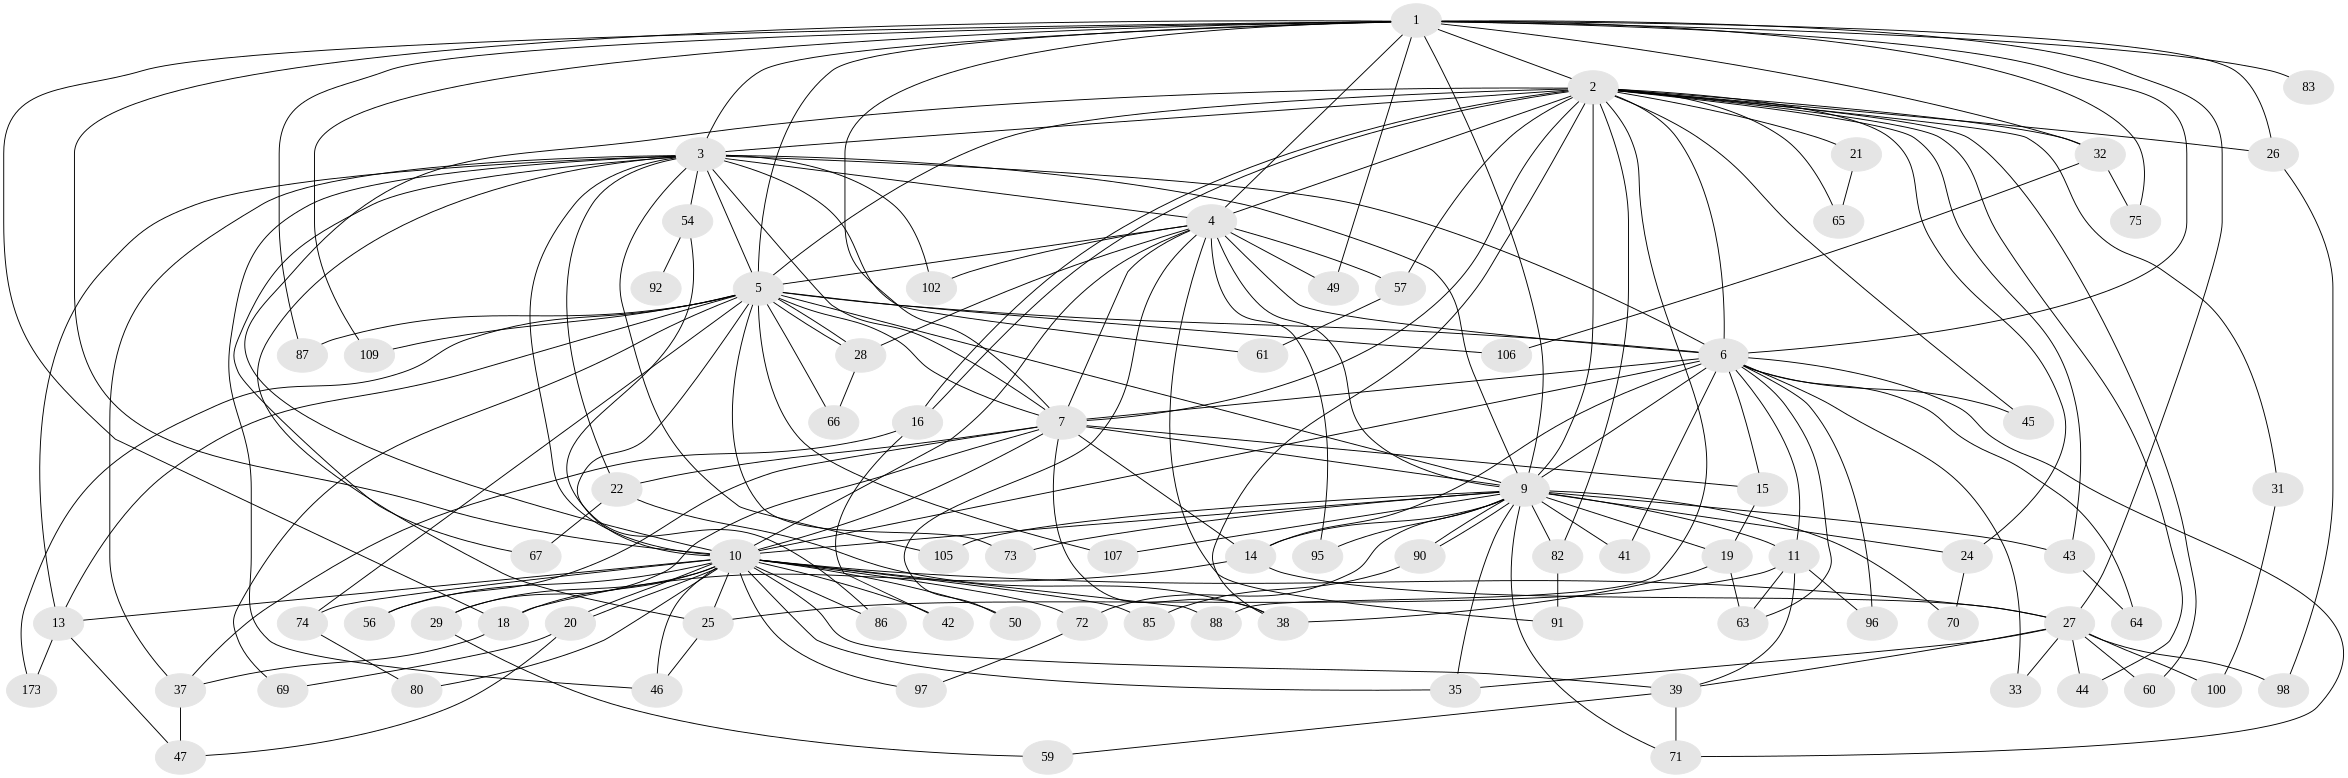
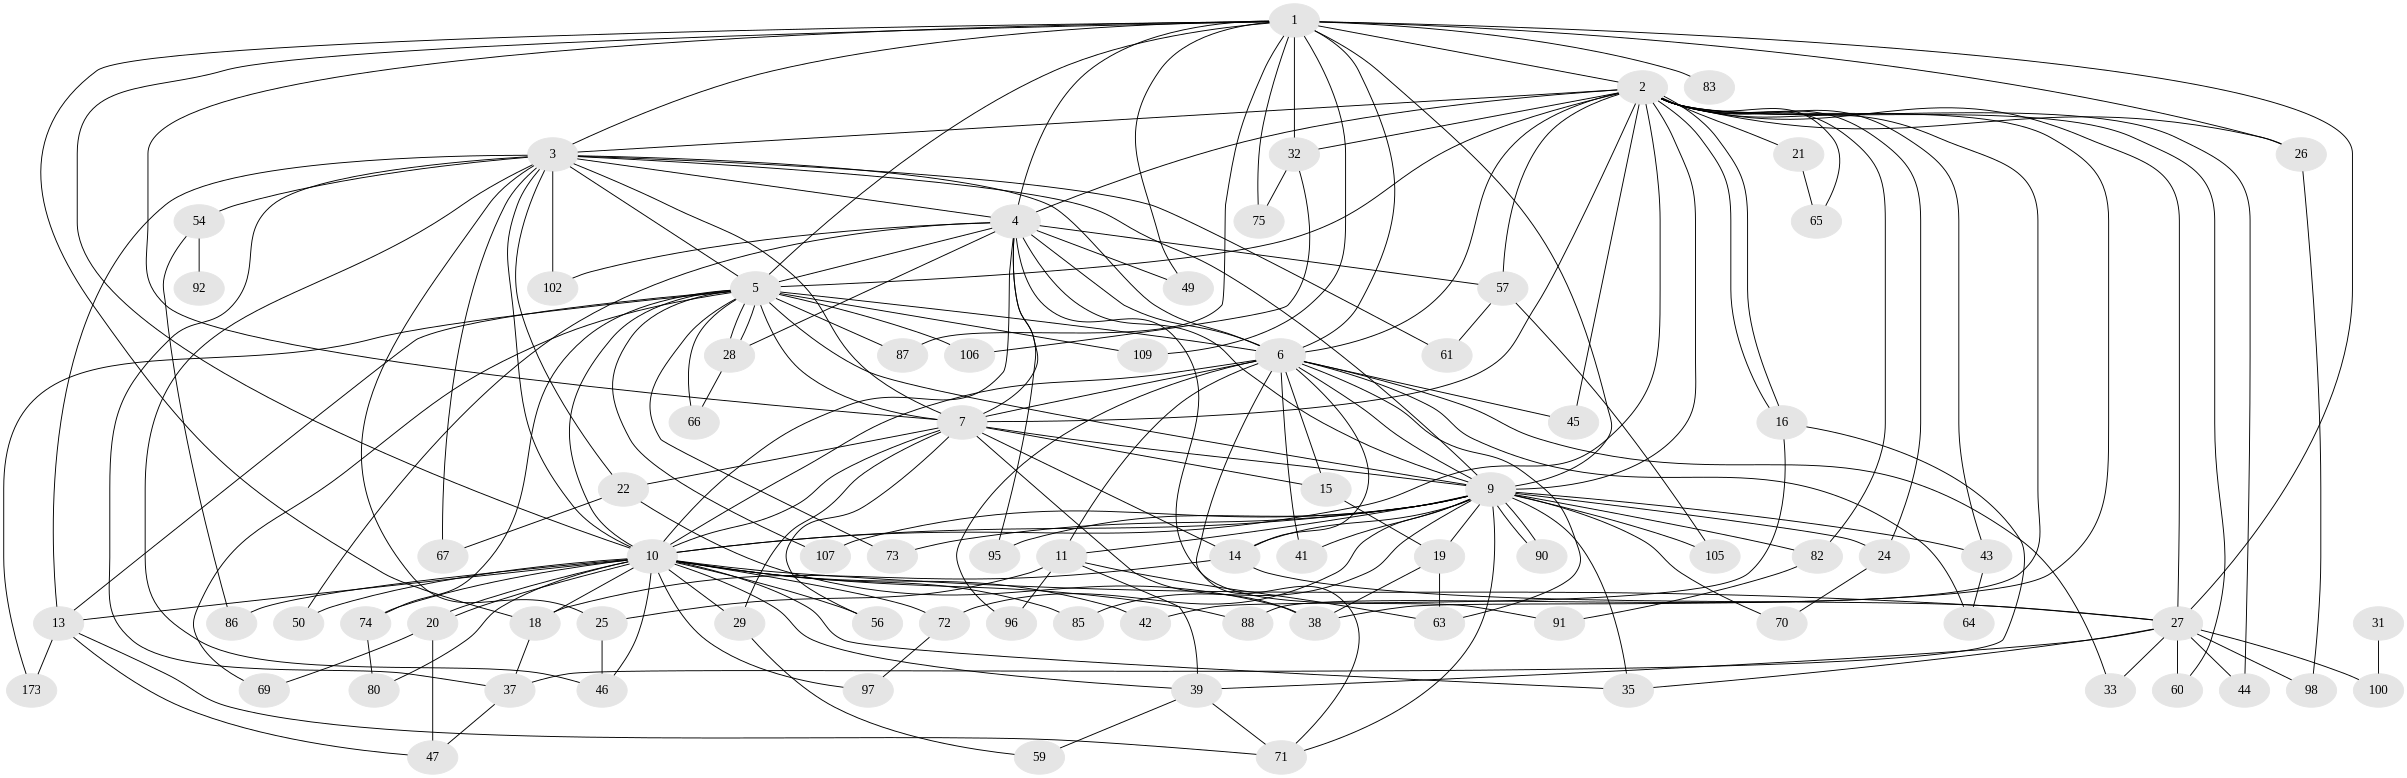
  graph {
    fontname="Liberation Serif"
    node [color=gray90 fontname="Liberation Serif" style=filled]
    edge [fontname="Liberation Serif"]
    1 [super="+93"]
    2 [super="+8"]
    3 [super="+89"]
    4 [super="+52"]
    5 [super="+68"]
    6 [super="+23"]
    7 [super="+110"]
    9 [super="+17"]
    10 [super="+12"]
    18 [super="+108"]
    26
    27 [super="+30"]
    32 [super="+34"]
    49
    75
    83
    87
    109
    16
    21 [super="+81"]
    24
    31
    38
    43
    44
    45
    57
    60
    65
    82
    88
    61
    13 [super="+78"]
    22 [super="+58"]
    25 [super="+51"]
    37 [super="+40"]
    46
    54
    67
    102
    105
    28 [super="+36"]
    50
    91
    95
    66
    73
    74
    n49 [label=69]
    n50 [label=173]
    106
    107
    11
    14 [super="+55"]
    15
    33
    41
    63 [super="+104"]
    64
    71 [super="+76"]
    96
    29
    56
    19 [super="+77"]
    35 [super="+94"]
    70
    72 [super="+101"]
    85
    90
    20
    39 [super="+53"]
    42
    80
    86
    97
    98
    100
    47 [super="+69"]
    92
    59
    1 -- 2 [weight=3]
    1 -- 3
    1 -- 4
    1 -- 5
    1 -- 6
    1 -- 7
    1 -- 9
    1 -- 10
    1 -- 18
    1 -- 26
    1 -- 27
    1 -- 32
    1 -- 49
    1 -- 75
    1 -- 83
    1 -- 87
    1 -- 109
    2 -- 3 [weight=2]
    2 -- 4 [weight=3]
    2 -- 5 [weight=2]
    2 -- 6 [weight=2]
    2 -- 7 [weight=2]
    2 -- 9 [weight=3]
    2 -- 10 [weight=2]
    2 -- 26
    2 -- 32 [weight=2]
    2 -- 16
    2 -- 16
    2 -- 21 [weight=2]
    2 -- 24
-   2 -- 31
+   2 -- 27
    2 -- 38
    2 -- 43
    2 -- 44
    2 -- 45
    2 -- 57
    2 -- 60
    2 -- 65
    2 -- 82
    2 -- 88
    3 -- 4
    3 -- 5
    3 -- 6
    3 -- 7
    3 -- 9
    3 -- 10
    3 -- 61
    3 -- 13
    3 -- 22 [weight=2]
    3 -- 25
    3 -- 37
    3 -- 46
    3 -- 54
    3 -- 67
    3 -- 102
-   3 -- 105
+   57 -- 105
    4 -- 5
    4 -- 6
    4 -- 7
    4 -- 9
    4 -- 10
    4 -- 49
    4 -- 57
    4 -- 102
    4 -- 28
    4 -- 50
    4 -- 91
    4 -- 95
    5 -- 6 [weight=2]
    5 -- 7
    5 -- 9
    5 -- 10
    5 -- 87
    5 -- 109
    5 -- 13
    5 -- 28
    5 -- 28
    5 -- 66
    5 -- 73
    5 -- 74
    5 -- n49
    5 -- n50
    5 -- 106
    5 -- 107
    6 -- 7
    6 -- 9
    6 -- 10 [weight=2]
    6 -- 45
    6 -- 11
    6 -- 14
    6 -- 15
    6 -- 33
    6 -- 41
    6 -- 63
    6 -- 64
    6 -- 71
    6 -- 96
    7 -- 9
    7 -- 10
    7 -- 38
    7 -- 22
    7 -- 14
    7 -- 15
    7 -- 29
    7 -- 56
    9 -- 10
    9 -- 24
    9 -- 43
    9 -- 82
    9 -- 105
    9 -- 95
    9 -- 73
    9 -- 107
    9 -- 11
    9 -- 14
    9 -- 41
    9 -- 71
    9 -- 19
    9 -- 35
    9 -- 70
    9 -- 72
-   90 -- 85
+   9 -- 85
    9 -- 90
    9 -- 90
    10 -- 18
    10 -- 27
    10 -- 88
    10 -- 13
-   10 -- 25
    10 -- 46
    10 -- 50
    10 -- 74
    10 -- 29
    10 -- 56
    10 -- 35
    10 -- 72 [weight=2]
    10 -- 85
    10 -- 20
    10 -- 20
    10 -- 39
    10 -- 42
    10 -- 80
    10 -- 86
    10 -- 97
    18 -- 37
    26 -- 98
    27 -- 44
    27 -- 60
    27 -- 33
    27 -- 35
    27 -- 39
    27 -- 98
    27 -- 100
    32 -- 75
    32 -- 106
    16 -- 37
    16 -- 42
    21 -- 65
    24 -- 70
    31 -- 100
    43 -- 64
    57 -- 61
    82 -- 91
    13 -- n50
+   13 -- 71
    13 -- 47
    22 -- 38
    22 -- 67
    25 -- 46
    37 -- 47
    54 -- 86
    54 -- 92
    28 -- 66
    74 -- 80
    11 -- 25
    11 -- 63
    11 -- 96
    11 -- 39
    14 -- 18
    14 -- 27
    15 -- 19
    29 -- 59
    19 -- 38
    19 -- 63
    72 -- 97
    20 -- n49
    20 -- 47
    39 -- 71
    39 -- 59
  }
